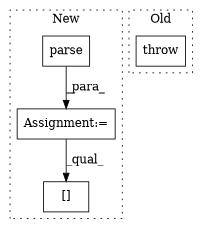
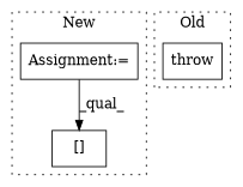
  digraph {
    node [shape=box]
-   n1 [a=32 l="6,1" label=parse s="3013,3062"]
    n2 [a=7 l=1 label="Assignment:=" s=2995]
    n3 [a=2 l="7,1" label="[]" s="3174,3188"]
    n4 [a=53 l=6 label=throw s=2018]
    subgraph cluster_1 {
      label=New
      style=dotted
-     n1
      n2
      n3
    }
    subgraph cluster_2 {
      label=Old
      style=dotted
      n4
    }
-   n1 -> n2 [label=_para_]
    n2 -> n3 [label=_qual_]
  }
